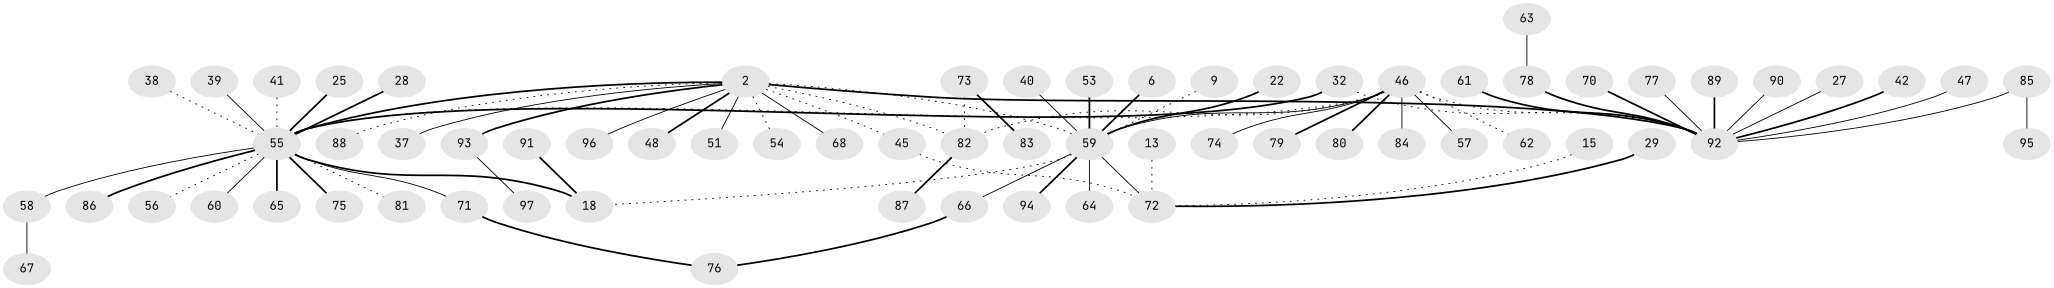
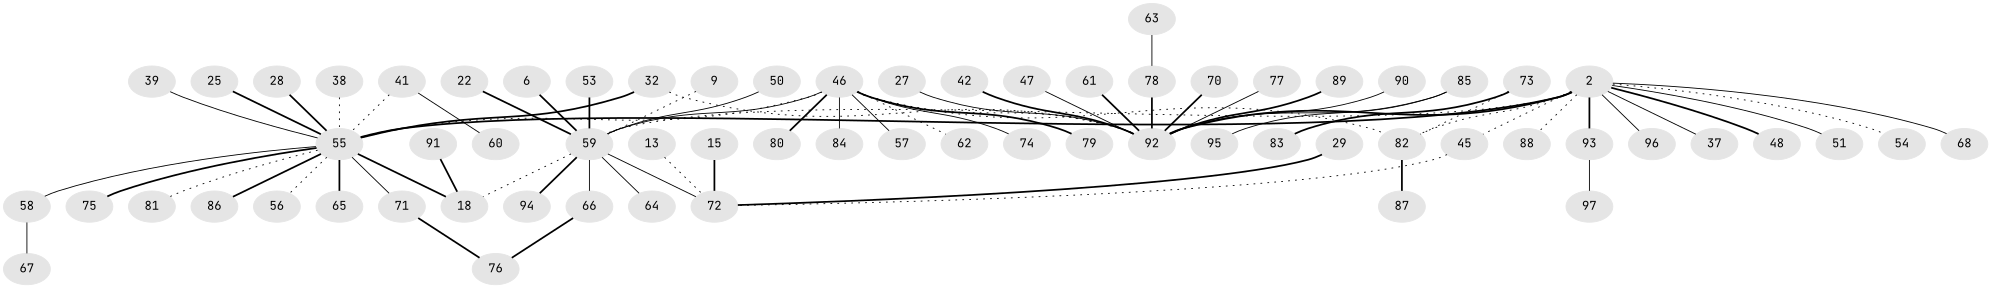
  graph {
    fontname="JetBrains Mono"
    node [color=gray90 fontname="JetBrains Mono" style=filled]
    edge [fontname="JetBrains Mono" style=bold]
    2
    37
    45 [super="+4"]
    48
    51
    54 [super="+18"]
    55 [super="+33+16"]
    59 [super="+5+8"]
    68
    82 [super="+30"]
    88
    92 [super="+50+24+36"]
    93
    96
    72 [super="+19+11"]
    56
    58
    60
    65
    71
    75
    81
    86
    n24 [label=18 super="+35+44"]
    64
    66
    94
    87
    97
    6
    9
    13
    15
    22 [super="+10"]
    25
    n36 [label=27]
    28
    29
    32 [super="+14"]
    38
    39
-   40 [super="+23"]
+   40 [super="+23" label=50]
    41
    42
    46 [super="+43+34+7"]
    57
    62
    74
    79
    80
    84
    47
    53
    67
    76
    61
    78 [super="+52"]
    63
    70
    73
    83
    77
    85 [super="+49"]
    95
    89
    90
    91
    2 -- 37 [style=solid]
    2 -- 45 [style=dotted]
    2 -- 48
    2 -- 51 [style=solid]
    2 -- 54 [style=dotted]
    2 -- 55 [weight=3]
    2 -- 59 [style=dotted]
    2 -- 68 [style=solid]
    2 -- 82 [style=dotted]
    2 -- 88 [style=dotted]
    2 -- 92 [weight=4]
    2 -- 93
    2 -- 96 [style=solid]
    45 -- 72 [style=dotted]
    55 -- 56 [style=dotted]
    55 -- 58 [style=solid]
-   55 -- 60 [style=solid]
+   41 -- 60 [style=solid]
    55 -- 65
    55 -- 71 [style=solid]
    55 -- 75
    55 -- 81 [style=dotted]
    55 -- 86
    55 -- n24
    59 -- 72 [style=solid weight=3]
    59 -- n24 [style=dotted]
    59 -- 64 [style=solid]
    59 -- 66 [style=solid]
    59 -- 94
    82 -- 87
    93 -- 97 [style=solid]
    58 -- 67 [style=solid]
    71 -- 76
    66 -- 76
    6 -- 59
    9 -- 59 [style=dotted]
    13 -- 72 [style=dotted]
-   15 -- 72 [style=dotted]
+   15 -- 72
    22 -- 59
    25 -- 55
    n36 -- 92 [style=solid]
    28 -- 55
    29 -- 72
    32 -- 55
    32 -- 92 [style=dotted]
    38 -- 55 [style=dotted]
    39 -- 55 [style=solid]
    40 -- 59 [style=solid]
    41 -- 55 [style=dotted]
    42 -- 92
    46 -- 55 [style=dotted]
    46 -- 59 [style=solid]
    46 -- 82 [style=dotted]
    46 -- 92 [style=dotted weight=3]
    46 -- 57 [style=solid]
    46 -- 62 [style=dotted]
    46 -- 74 [style=solid]
    46 -- 79
    46 -- 80
    46 -- 84 [style=solid]
    47 -- 92 [style=solid]
    53 -- 59
    61 -- 92
    78 -- 92
    63 -- 78 [style=solid]
    70 -- 92
    73 -- 82 [style=dotted]
    73 -- 83
    77 -- 92 [style=solid]
    85 -- 92 [style=solid]
    85 -- 95 [style=solid]
    89 -- 92
    90 -- 92 [style=solid]
    91 -- n24
  }
